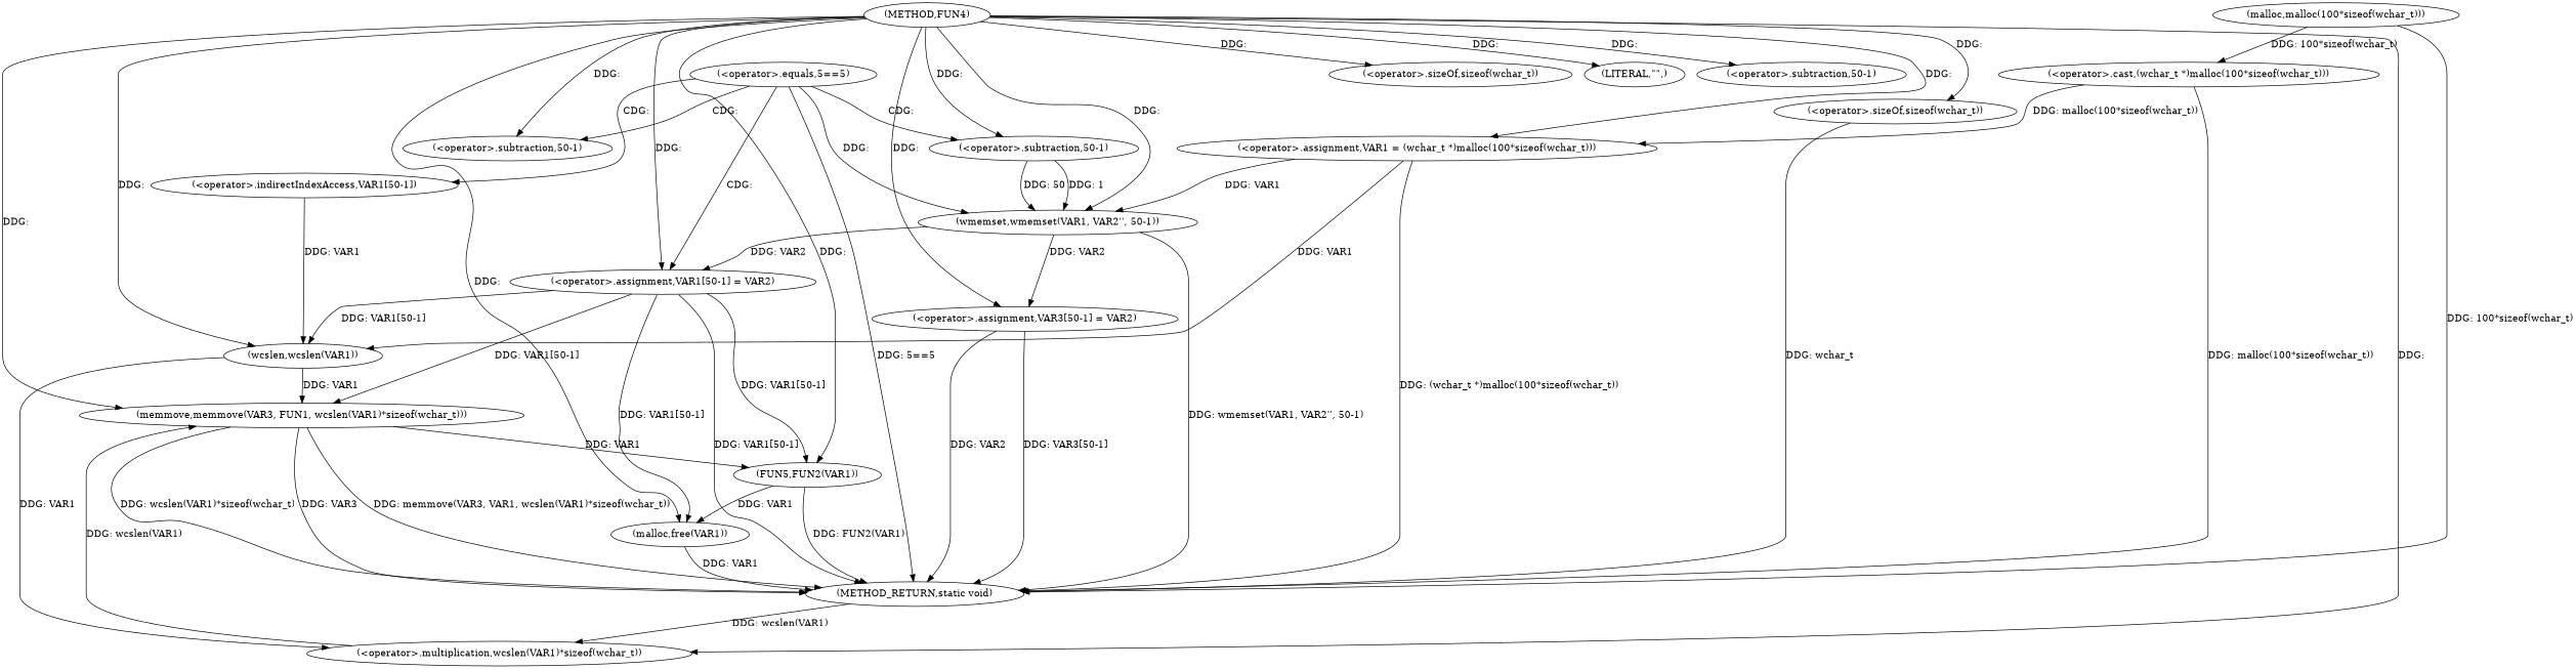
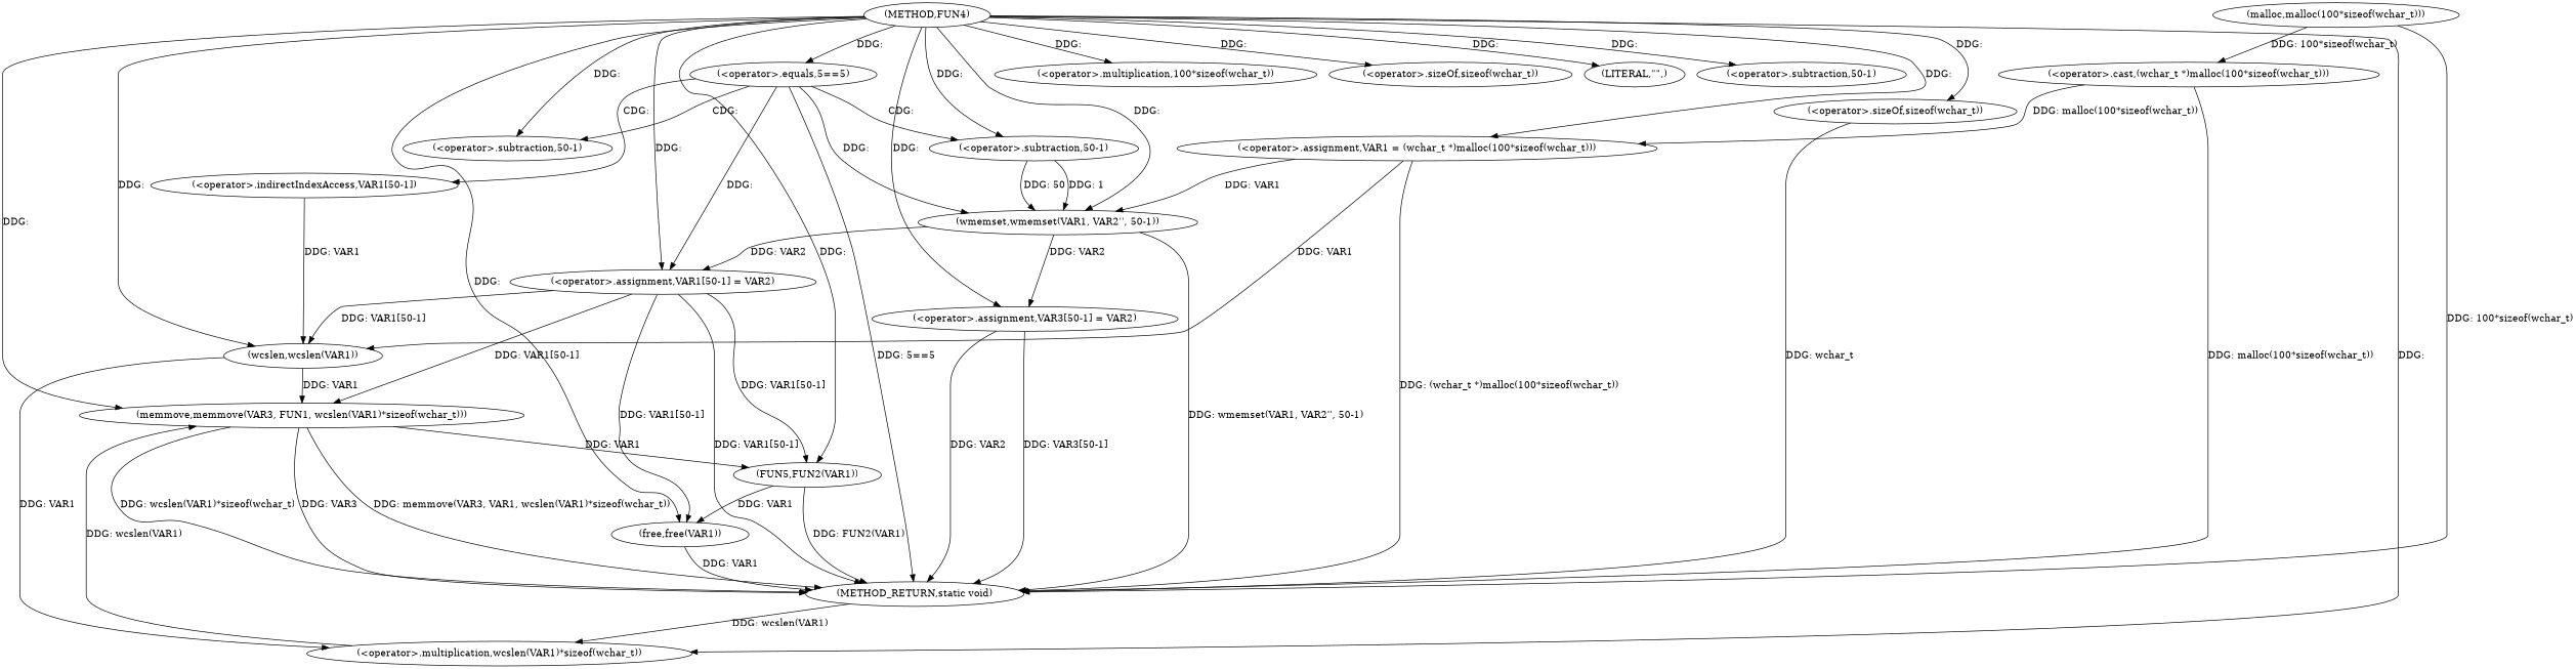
  digraph {
    fontname="DejaVu Serif"
    node [fontname="DejaVu Serif"]
    edge [fontname="DejaVu Serif"]
    n1 [label="(METHOD,FUN4)"]
    n2 [label="(<operator>.assignment,VAR1 = (wchar_t *)malloc(100*sizeof(wchar_t)))"]
+   n3 [label="(<operator>.multiplication,100*sizeof(wchar_t))"]
    n4 [label="(<operator>.sizeOf,sizeof(wchar_t))"]
    n5 [label="(<operator>.equals,5==5)"]
    n6 [label="(wmemset,wmemset(VAR1, VAR2'', 50-1))"]
    n7 [label="(<operator>.subtraction,50-1)"]
    n8 [label="(<operator>.assignment,VAR1[50-1] = VAR2)"]
    n9 [label="(<operator>.subtraction,50-1)"]
    n10 [label="(LITERAL,\"\",)"]
    n11 [label="(memmove,memmove(VAR3, FUN1, wcslen(VAR1)*sizeof(wchar_t)))"]
    n12 [label="(<operator>.multiplication,wcslen(VAR1)*sizeof(wchar_t))"]
    n13 [label="(wcslen,wcslen(VAR1))"]
    n14 [label="(<operator>.sizeOf,sizeof(wchar_t))"]
    n15 [label="(<operator>.assignment,VAR3[50-1] = VAR2)"]
    n16 [label="(<operator>.subtraction,50-1)"]
    n17 [label="(FUN5,FUN2(VAR1))"]
-   n18 [label="(malloc,free(VAR1))"]
+   n18 [label="(free,free(VAR1))"]
    n19 [label="(METHOD_RETURN,static void)"]
    n20 [label="(<operator>.indirectIndexAccess,VAR1[50-1])"]
    n21 [label="(<operator>.cast,(wchar_t *)malloc(100*sizeof(wchar_t)))"]
    n22 [label="(malloc,malloc(100*sizeof(wchar_t)))"]
    n1 -> n2 [label="DDG: "]
+   n1 -> n3 [label="DDG: "]
    n1 -> n4 [label="DDG: "]
+   n1 -> n5 [label="DDG: "]
    n1 -> n6 [label="DDG: "]
    n1 -> n7 [label="DDG: "]
    n1 -> n8 [label="DDG: "]
    n1 -> n9 [label="DDG: "]
    n1 -> n10 [label="DDG: "]
    n1 -> n11 [label="DDG: "]
    n1 -> n12 [label="DDG: "]
    n1 -> n13 [label="DDG: "]
    n1 -> n14 [label="DDG: "]
    n1 -> n15 [label="DDG: "]
    n1 -> n16 [label="DDG: "]
    n1 -> n17 [label="DDG: "]
    n1 -> n18 [label="DDG: "]
    n2 -> n6 [label="DDG: VAR1"]
    n2 -> n13 [label="DDG: VAR1"]
    n2 -> n19 [label="DDG: (wchar_t *)malloc(100*sizeof(wchar_t))"]
    n5 -> n6 [label="DDG: "]
    n5 -> n7 [label="CDG: "]
-   n5 -> n8 [label="CDG: "]
+   n5 -> n8 [label="DDG: "]
    n5 -> n9 [label="CDG: "]
    n5 -> n19 [label="DDG: 5==5"]
    n5 -> n20 [label="CDG: "]
    n6 -> n8 [label="DDG: VAR2"]
    n6 -> n15 [label="DDG: VAR2"]
    n6 -> n19 [label="DDG: wmemset(VAR1, VAR2'', 50-1)"]
    n7 -> n6 [label="DDG: 50"]
    n7 -> n6 [label="DDG: 1"]
    n8 -> n11 [label="DDG: VAR1[50-1]"]
    n8 -> n13 [label="DDG: VAR1[50-1]"]
    n8 -> n17 [label="DDG: VAR1[50-1]"]
    n8 -> n18 [label="DDG: VAR1[50-1]"]
    n8 -> n19 [label="DDG: VAR1[50-1]"]
    n11 -> n17 [label="DDG: VAR1"]
    n11 -> n19 [label="DDG: VAR3"]
    n11 -> n19 [label="DDG: memmove(VAR3, VAR1, wcslen(VAR1)*sizeof(wchar_t))"]
    n11 -> n19 [label="DDG: wcslen(VAR1)*sizeof(wchar_t)"]
    n12 -> n11 [label="DDG: wcslen(VAR1)"]
    n13 -> n11 [label="DDG: VAR1"]
    n13 -> n12 [label="DDG: VAR1"]
    n14 -> n19 [label="DDG: wchar_t"]
    n15 -> n19 [label="DDG: VAR2"]
    n15 -> n19 [label="DDG: VAR3[50-1]"]
    n17 -> n18 [label="DDG: VAR1"]
    n17 -> n19 [label="DDG: FUN2(VAR1)"]
    n18 -> n19 [label="DDG: VAR1"]
    n19 -> n12 [label="DDG: wcslen(VAR1)"]
    n20 -> n13 [label="DDG: VAR1"]
    n21 -> n2 [label="DDG: malloc(100*sizeof(wchar_t))"]
    n21 -> n19 [label="DDG: malloc(100*sizeof(wchar_t))"]
    n22 -> n19 [label="DDG: 100*sizeof(wchar_t)"]
    n22 -> n21 [label="DDG: 100*sizeof(wchar_t)"]
  }
